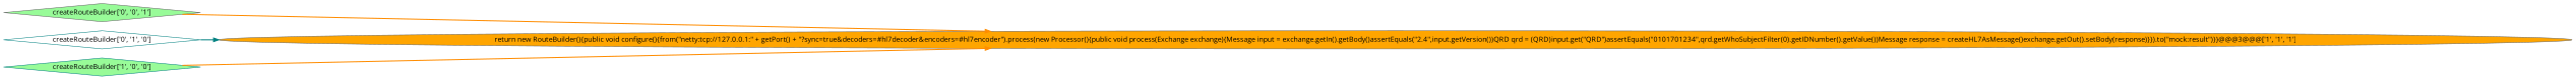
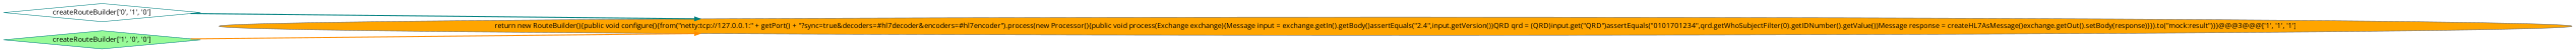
  digraph {
    rankdir=LR
    fontname="Open Sans"
    node [fillcolor=palegreen shape=diamond style=filled color=gray40 fontname="Open Sans"]
    edge [style=bold color=darkorange fontname="Open Sans"]
    n1 [fillcolor=orange label="return new RouteBuilder(){public void configure(){from(\"netty:tcp://127.0.0.1:\" + getPort() + \"?sync=true&decoders=#hl7decoder&encoders=#hl7encoder\").process(new Processor(){public void process(Exchange exchange){Message input = exchange.getIn().getBody()assertEquals(\"2.4\",input.getVersion())QRD qrd = (QRD)input.get(\"QRD\")assertEquals(\"0101701234\",qrd.getWhoSubjectFilter(0).getIDNumber().getValue())Message response = createHL7AsMessage()exchange.getOut().setBody(response)}}).to(\"mock:result\")}}@@@3@@@['1', '1', '1']" shape=ellipse]
-   n2 [label="createRouteBuilder['0', '0', '1']"]
    n3 [fillcolor=white label="createRouteBuilder['0', '1', '0']" color=teal]
    n4 [label="createRouteBuilder['1', '0', '0']" color=teal]
-   n2 -> n1
    n3 -> n1 [color=teal]
    n4 -> n1
  }
